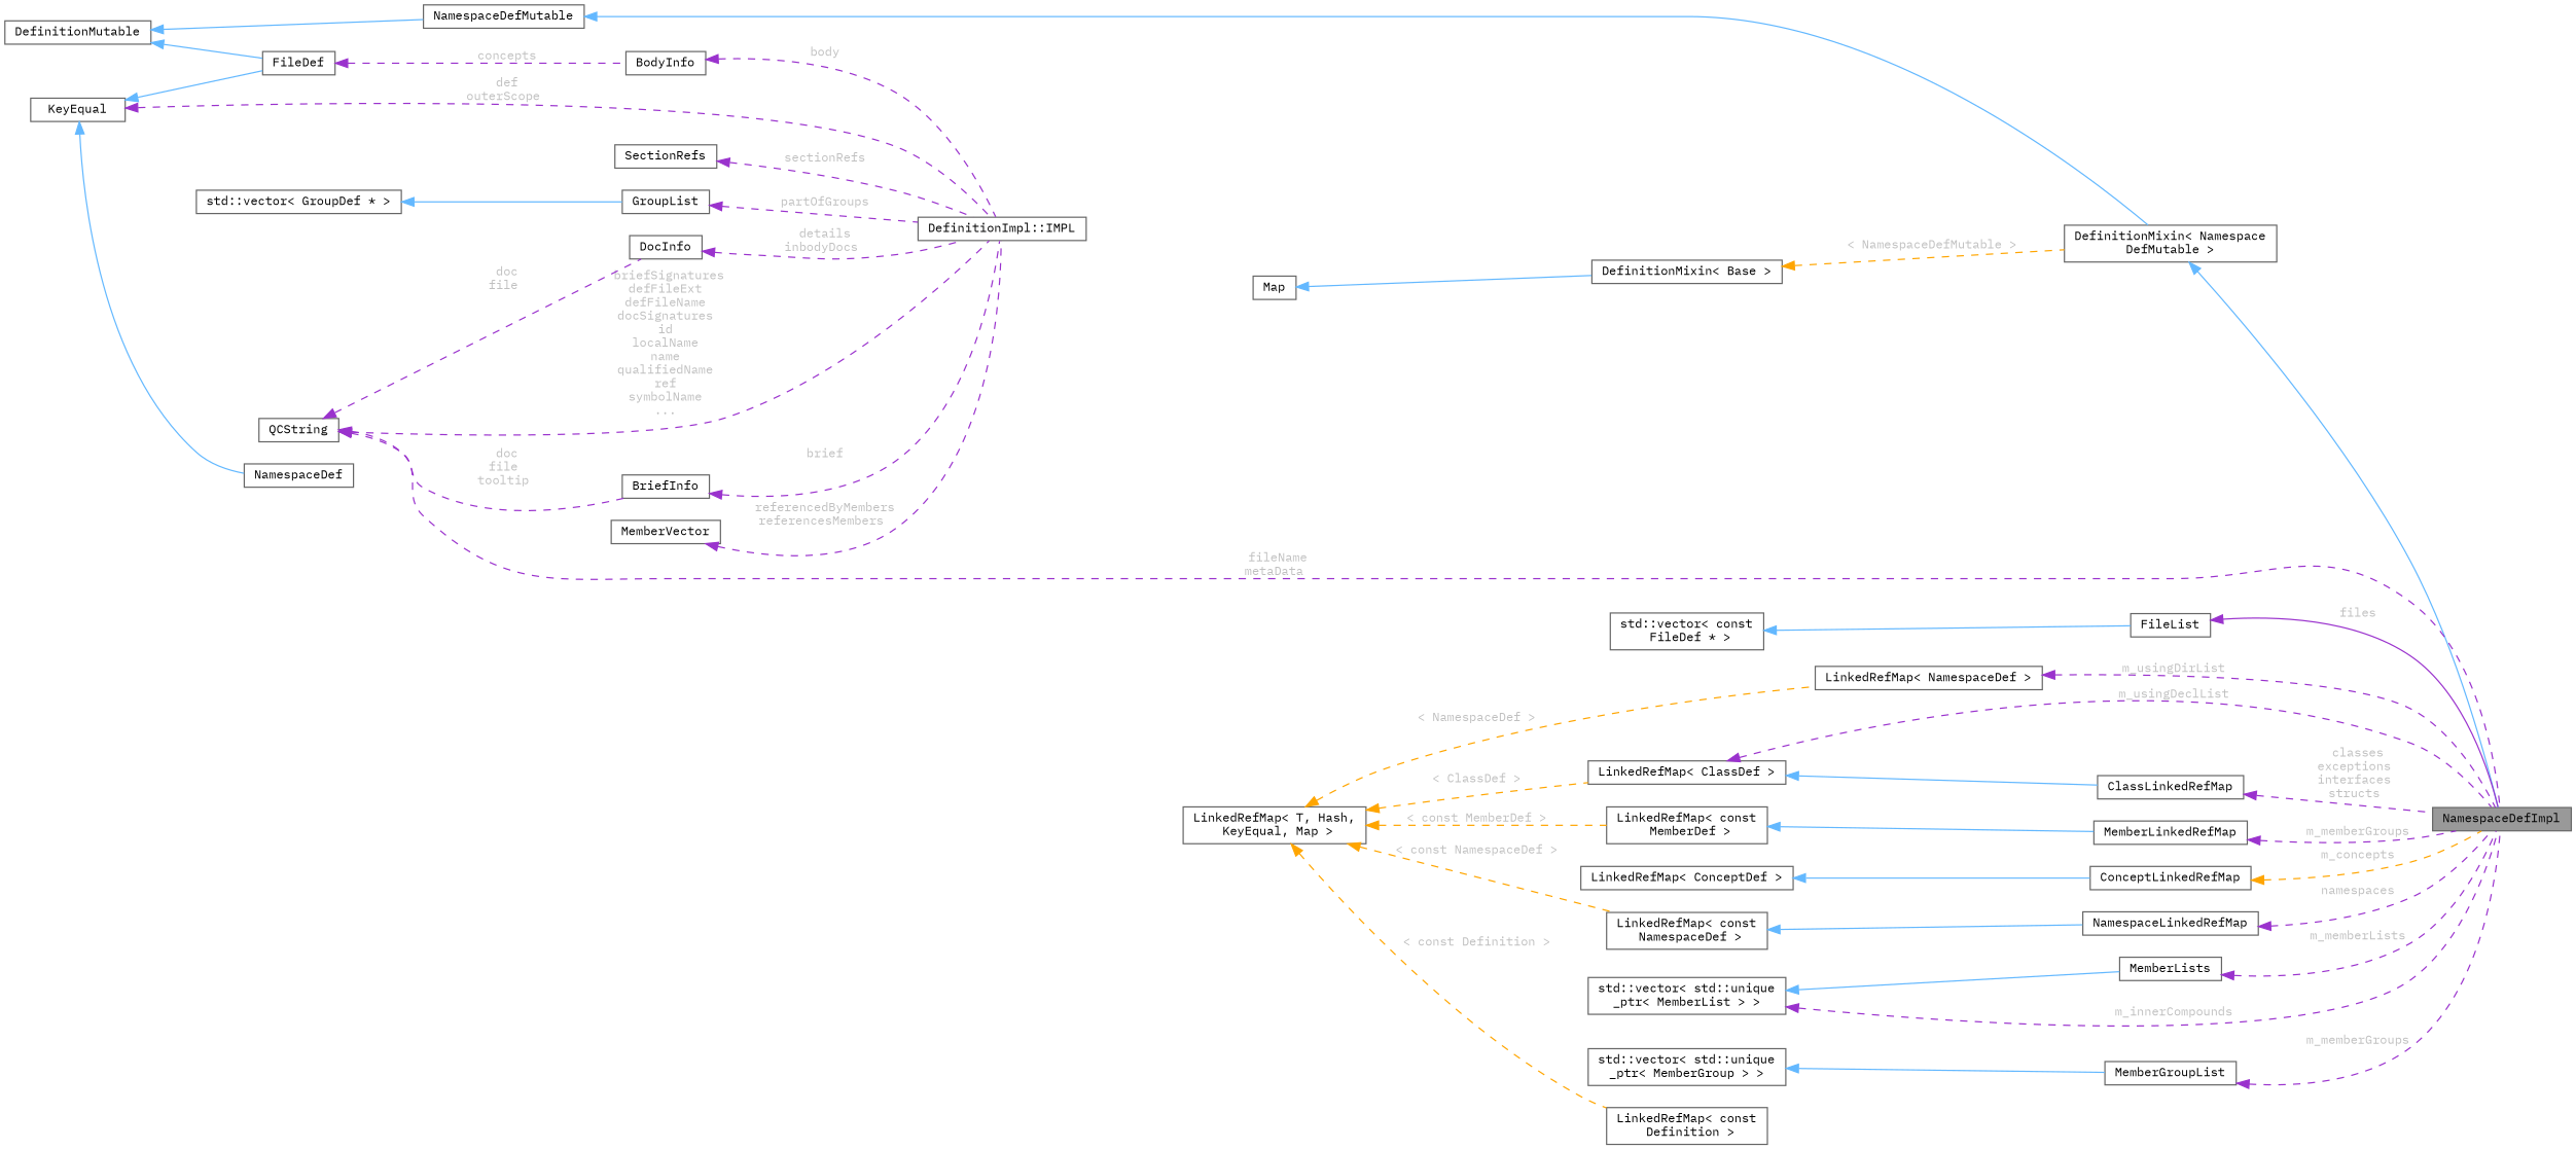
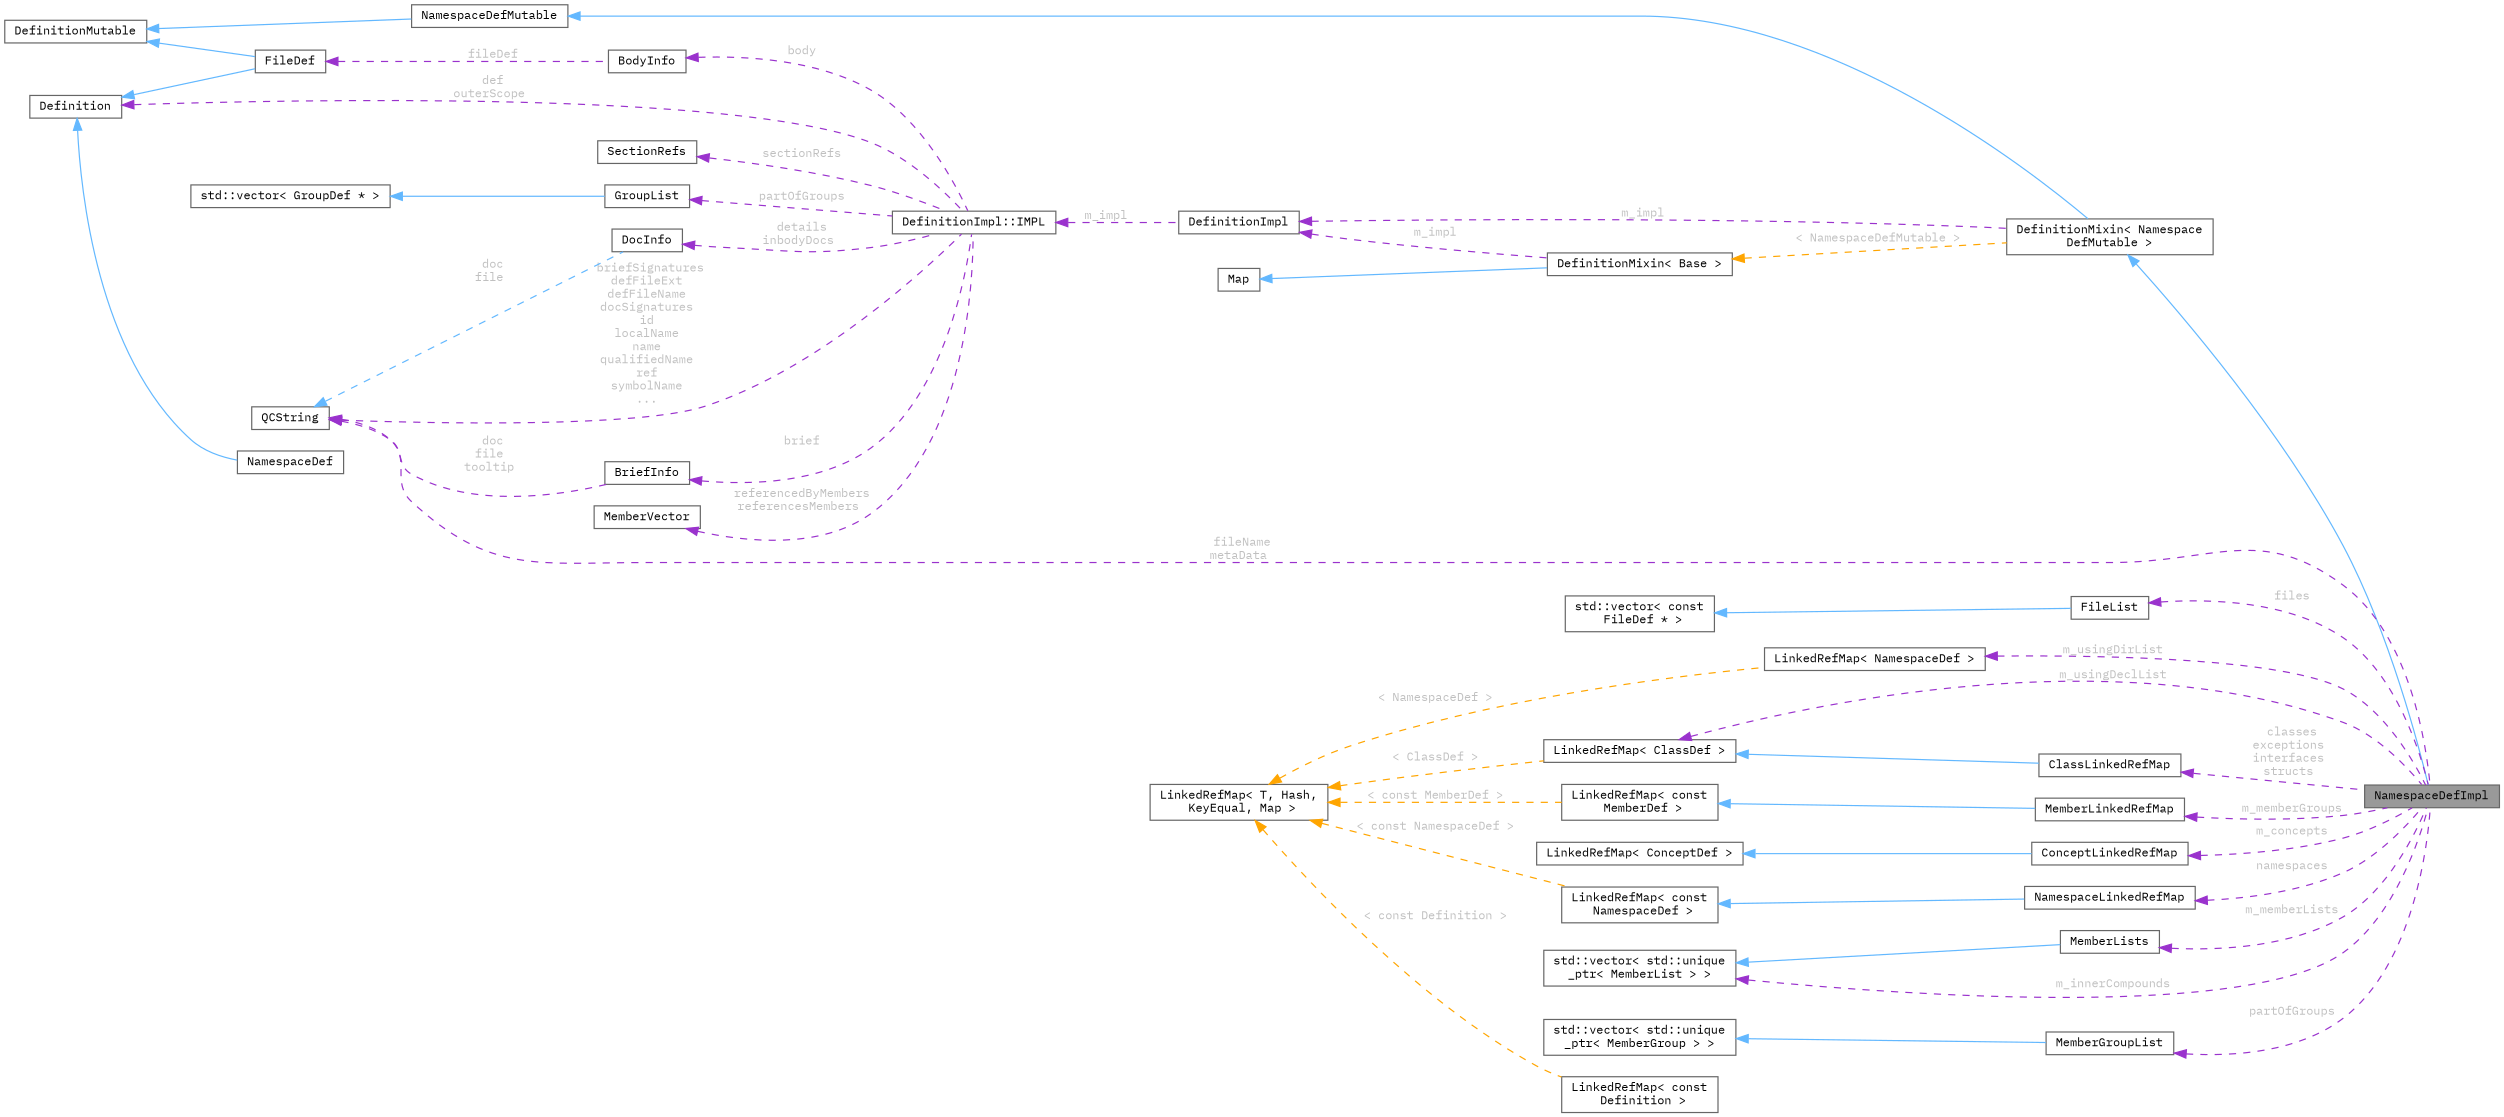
  digraph {
    fontname="IBM Plex Mono"
    rankdir=LR
    node [color=gray40 fillcolor=white fontname="IBM Plex Mono" fontsize=10 shape=box style=filled]
    edge [color=darkorchid3 dir=back fontname="IBM Plex Mono" fontsize=10 labelfontname=Helvetica labelfontsize=10 style=dashed fontcolor=grey]
    n1 [fillcolor=grey60 fontcolor=black height=0.2 label=NamespaceDefImpl width=0.4]
    n2 [height=0.2 label="DefinitionMixin\< Namespace\lDefMutable \>" width=0.4]
    n3 [height=0.2 label=NamespaceDefMutable width=0.4]
    n4 [height=0.2 label=DefinitionMutable width=0.4]
    n5 [height=0.2 label=FileDef width=0.4]
    n6 [height=0.2 label=BodyInfo width=0.4]
    n7 [height=0.2 label=NamespaceDef width=0.4]
-   n8 [height=0.2 label=KeyEqual width=0.4]
+   n8 [height=0.2 label=Definition width=0.4]
    n9 [height=0.2 label="DefinitionImpl::IMPL" width=0.4]
+   n10 [height=0.2 label=DefinitionImpl width=0.4]
    n11 [height=0.2 label="DefinitionMixin\< Base \>" width=0.4]
    n12 [height=0.2 label=SectionRefs width=0.4]
    n13 [height=0.2 label=GroupList width=0.4]
    n14 [height=0.2 label="std::vector\< GroupDef * \>" width=0.4]
    n15 [height=0.2 label=DocInfo width=0.4]
    n16 [height=0.2 label=QCString width=0.4]
    n17 [height=0.2 label=BriefInfo width=0.4]
    n18 [height=0.2 label=MemberVector width=0.4]
    n19 [height=0.2 label=Map width=0.4]
    n20 [height=0.2 label=FileList width=0.4]
    n21 [height=0.2 label="std::vector\< const\l FileDef * \>" width=0.4]
    n22 [height=0.2 label="LinkedRefMap\< NamespaceDef \>" width=0.4]
    n23 [height=0.2 label="LinkedRefMap\< T, Hash,\l KeyEqual, Map \>" width=0.4]
    n24 [height=0.2 label="LinkedRefMap\< ClassDef \>" width=0.4]
    n25 [height=0.2 label="LinkedRefMap\< const\l Definition \>" width=0.4]
    n26 [height=0.2 label="LinkedRefMap\< const\l MemberDef \>" width=0.4]
    n27 [height=0.2 label="LinkedRefMap\< const\l NamespaceDef \>" width=0.4]
    n28 [height=0.2 label=ClassLinkedRefMap width=0.4]
    n29 [height=0.2 label=MemberLinkedRefMap width=0.4]
    n30 [height=0.2 label="LinkedRefMap\< ConceptDef \>" width=0.4]
    n31 [height=0.2 label=ConceptLinkedRefMap width=0.4]
    n32 [height=0.2 label=NamespaceLinkedRefMap width=0.4]
    n33 [height=0.2 label=MemberLists width=0.4]
    n34 [height=0.2 label="std::vector\< std::unique\l_ptr\< MemberList \> \>" width=0.4]
    n35 [height=0.2 label=MemberGroupList width=0.4]
    n36 [height=0.2 label="std::vector\< std::unique\l_ptr\< MemberGroup \> \>" width=0.4]
    n2 -> n1 [color=steelblue1 style=solid fontcolor=""]
    n3 -> n2 [color=steelblue1 style=solid fontcolor=""]
    n4 -> n3 [color=steelblue1 style=solid fontcolor=""]
    n4 -> n5 [color=steelblue1 style=solid fontcolor=""]
-   n5 -> n6 [label=" concepts"]
+   n5 -> n6 [label=" fileDef"]
    n6 -> n9 [label=" body"]
    n8 -> n5 [color=steelblue1 style=solid fontcolor=""]
    n8 -> n7 [color=steelblue1 style=solid fontcolor=""]
    n8 -> n9 [label=" def\nouterScope"]
+   n9 -> n10 [label=" m_impl"]
+   n10 -> n2 [label=" m_impl"]
+   n10 -> n11 [label=" m_impl"]
    n11 -> n2 [color=orange label=" \< NamespaceDefMutable \>"]
    n12 -> n9 [label=" sectionRefs"]
    n13 -> n9 [label=" partOfGroups"]
    n14 -> n13 [color=steelblue1 style=solid fontcolor=""]
    n15 -> n9 [label=" details\ninbodyDocs"]
    n16 -> n1 [label=" fileName\nmetaData"]
    n16 -> n9 [label=" briefSignatures\ndefFileExt\ndefFileName\ndocSignatures\nid\nlocalName\nname\nqualifiedName\nref\nsymbolName\n..."]
-   n16 -> n15 [label=" doc\nfile"]
+   n16 -> n15 [color=steelblue1 label=" doc\nfile"]
    n16 -> n17 [label=" doc\nfile\ntooltip"]
    n17 -> n9 [label=" brief"]
    n18 -> n9 [label=" referencedByMembers\nreferencesMembers"]
    n19 -> n11 [color=steelblue1 style=solid fontcolor=""]
-   n20 -> n1 [label=" files" style=solid]
+   n20 -> n1 [label=" files"]
    n21 -> n20 [color=steelblue1 style=solid fontcolor=""]
    n22 -> n1 [label=" m_usingDirList"]
    n23 -> n22 [color=orange label=" \< NamespaceDef \>"]
    n23 -> n24 [color=orange label=" \< ClassDef \>"]
    n23 -> n25 [color=orange label=" \< const Definition \>"]
    n23 -> n26 [color=orange label=" \< const MemberDef \>"]
    n23 -> n27 [color=orange label=" \< const NamespaceDef \>"]
    n24 -> n1 [label=" m_usingDeclList"]
    n24 -> n28 [color=steelblue1 style=solid fontcolor=""]
    n26 -> n29 [color=steelblue1 style=solid fontcolor=""]
    n27 -> n32 [color=steelblue1 style=solid fontcolor=""]
    n28 -> n1 [label=" classes\nexceptions\ninterfaces\nstructs"]
    n29 -> n1 [label=" m_memberGroups"]
    n30 -> n31 [color=steelblue1 style=solid fontcolor=""]
-   n31 -> n1 [color=orange label=" m_concepts"]
+   n31 -> n1 [label=" m_concepts"]
    n32 -> n1 [label=" namespaces"]
    n33 -> n1 [label=" m_memberLists"]
    n34 -> n1 [label=" m_innerCompounds"]
    n34 -> n33 [color=steelblue1 style=solid fontcolor=""]
-   n35 -> n1 [label=" m_memberGroups"]
+   n35 -> n1 [label=" partOfGroups"]
    n36 -> n35 [color=steelblue1 style=solid fontcolor=""]
  }
